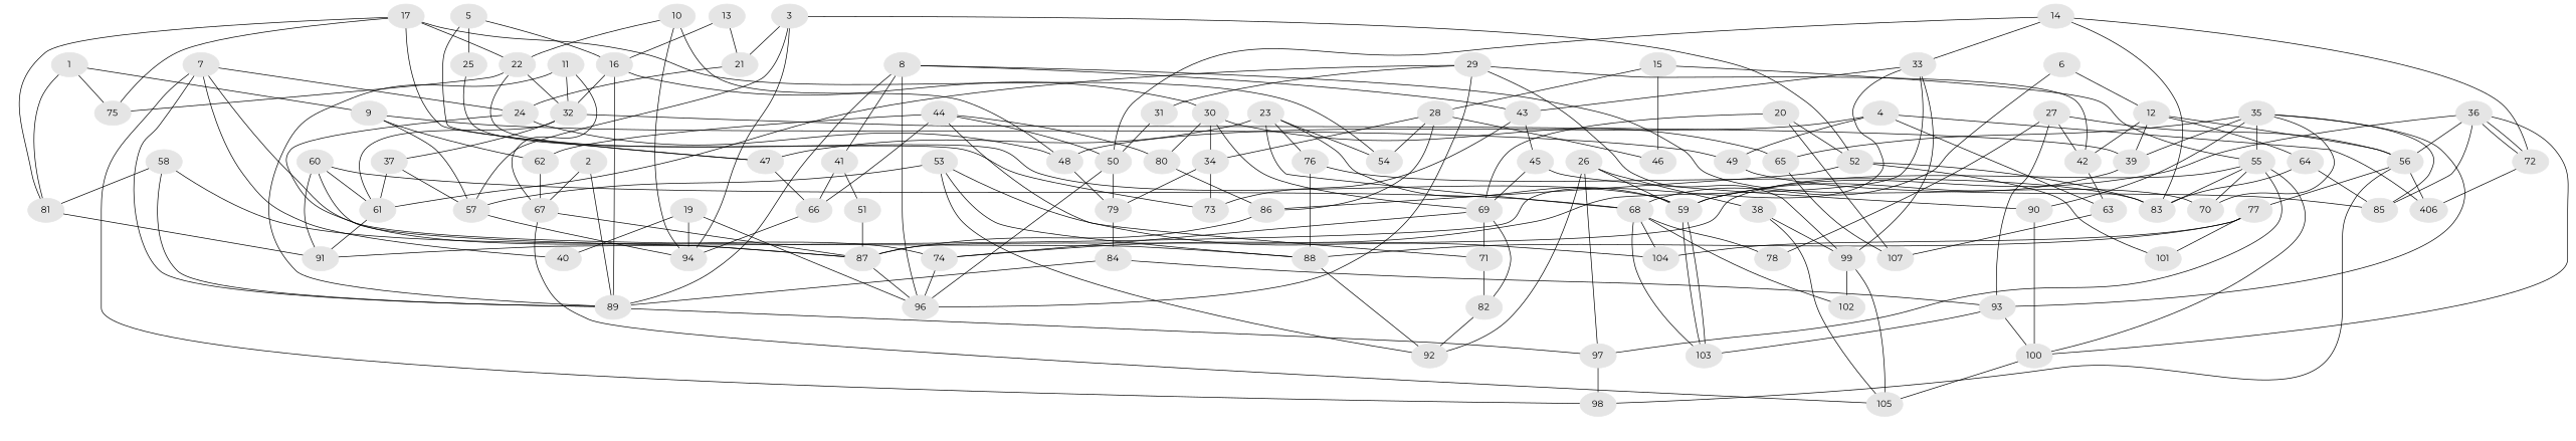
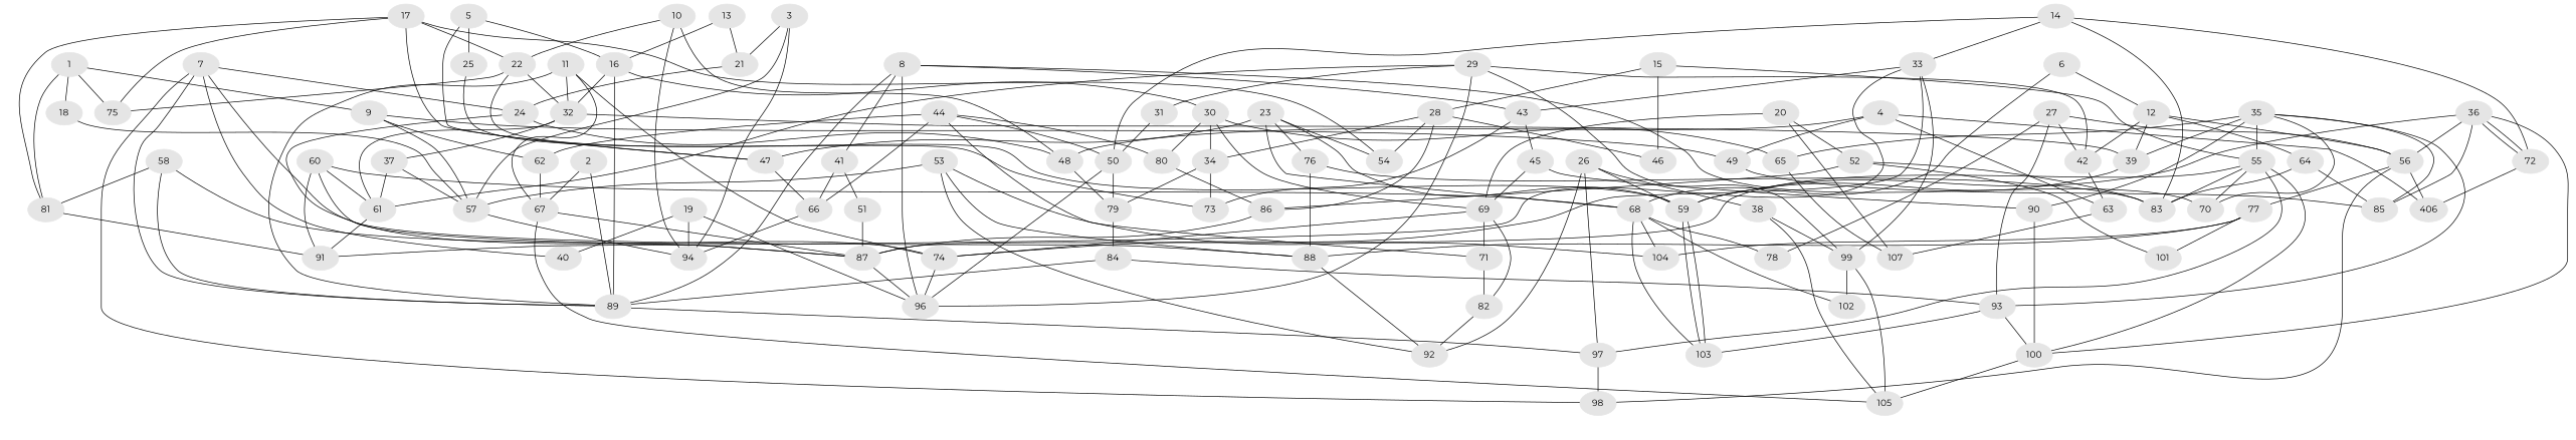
  graph {
    fontname=Montserrat
    node [color=gray90 fontname=Montserrat style=filled]
    edge [fontname=Montserrat]
    1
    9
+   18
    75
    81
    57
    49
    62
    91
    2
    67
    89
    105
    87
    97
    3
    21
    52
    94
    24
    83
    86
    101
    4
    48
    63
    n27 [label=406]
    79
    85
    107
    5
    16
    25
    47
    32
    30
    73
    66
    6
    12
    68
    39
    42
    56
    64
    78
    104
    103
    102
    7
    40
    88
    98
    74
    92
    8
    41
    43
    70
    96
    51
    45
    10
    22
    59
    11
    61
    37
    77
    13
    14
    33
    50
    72
    99
    15
    28
    46
    55
    54
    34
    100
    69
    65
    80
    17
    19
    20
    71
    82
    23
    76
    26
    38
    27
    93
    29
    31
    84
    35
    90
    36
    44
    53
    58
    60
    1 -- 9
+   1 -- 18
    1 -- 75
    1 -- 81
    9 -- 57
    9 -- 49
    9 -- 62
+   18 -- 57
    81 -- 91
    57 -- 94
    49 -- 85
    62 -- 67
    2 -- 67
    2 -- 89
    67 -- 105
    67 -- 87
    89 -- 97
    87 -- 96
    97 -- 98
    3 -- 57
    3 -- 21
-   3 -- 52
    3 -- 94
    21 -- 24
    52 -- 83
    52 -- 86
    52 -- 101
    24 -- 48
    24 -- 74
    86 -- 87
    4 -- 49
    4 -- 48
    4 -- 63
    4 -- n27
    48 -- 79
    63 -- 107
    79 -- 84
    5 -- 16
    5 -- 25
    5 -- 47
    16 -- 89
    16 -- 32
    16 -- 30
    25 -- 73
    47 -- 66
    32 -- 39
    32 -- 61
    32 -- 37
    30 -- 34
    30 -- 69
    30 -- 65
    30 -- 80
    66 -- 94
    6 -- 12
    6 -- 68
    12 -- 39
    12 -- 42
    12 -- 56
    12 -- 64
    68 -- 78
    68 -- 104
    68 -- 103
    68 -- 102
    39 -- 59
    42 -- 63
    56 -- n27
    56 -- 98
    56 -- 77
    64 -- 83
    64 -- 85
    7 -- 89
    7 -- 24
    7 -- 40
    7 -- 88
    7 -- 98
    88 -- 92
    74 -- 96
    8 -- 89
    8 -- 41
    8 -- 43
    8 -- 70
    8 -- 96
    41 -- 66
    41 -- 51
    43 -- 73
    43 -- 45
    51 -- 87
    45 -- 69
    45 -- 90
    10 -- 94
    10 -- 48
    10 -- 22
    22 -- 75
    22 -- 32
    22 -- 59
    59 -- 103
    59 -- 103
    11 -- 67
    11 -- 89
    11 -- 32
+   11 -- 74
    61 -- 91
    37 -- 57
    37 -- 61
    77 -- 101
    77 -- 104
    77 -- 88
    13 -- 21
    13 -- 16
    14 -- 83
    14 -- 33
    14 -- 50
    14 -- 72
    33 -- 91
    33 -- 74
    33 -- 43
    33 -- 99
    50 -- 79
    50 -- 96
    72 -- n27
    99 -- 105
    99 -- 102
    15 -- 28
    15 -- 46
    15 -- 55
    28 -- 86
    28 -- 46
    28 -- 54
    28 -- 34
    55 -- 87
    55 -- 97
    55 -- 83
    55 -- 70
    55 -- 100
    34 -- 79
    34 -- 73
    100 -- 105
    69 -- 74
    69 -- 71
    69 -- 82
    65 -- 107
    80 -- 86
    17 -- 75
    17 -- 81
    17 -- 47
    17 -- 22
    17 -- 54
    19 -- 94
    19 -- 40
    19 -- 96
    20 -- 52
    20 -- 107
    20 -- 69
    71 -- 82
    82 -- 92
    23 -- 47
    23 -- 68
    23 -- 59
    23 -- 54
    23 -- 76
    76 -- 83
    76 -- 88
    26 -- 97
    26 -- 92
    26 -- 59
    26 -- 38
    38 -- 105
    38 -- 99
    27 -- 42
    27 -- 56
    27 -- 78
    27 -- 93
    93 -- 103
    93 -- 100
    29 -- 42
    29 -- 96
    29 -- 61
    29 -- 99
    29 -- 31
    31 -- 50
    84 -- 89
    84 -- 93
    35 -- 85
    35 -- 39
    35 -- 70
    35 -- 55
    35 -- 65
    35 -- 93
    35 -- 90
    90 -- 100
    36 -- 85
    36 -- 56
    36 -- 59
    36 -- 72
    36 -- 72
    36 -- 100
    44 -- 62
    44 -- 66
    44 -- 50
    44 -- 80
    44 -- 71
    53 -- 57
    53 -- 104
    53 -- 88
    53 -- 92
    58 -- 81
    58 -- 89
    58 -- 87
    60 -- 91
    60 -- 87
    60 -- 68
    60 -- 61
  }
